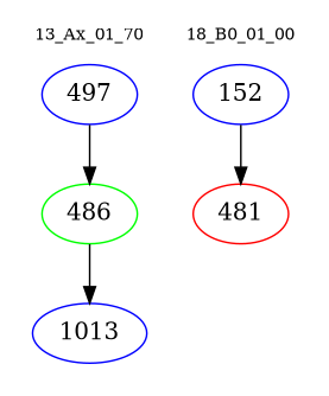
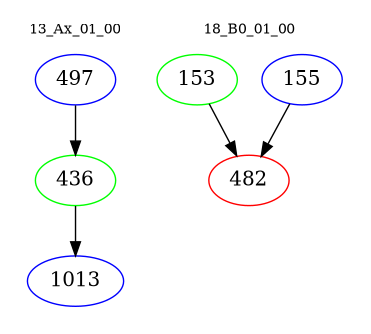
  digraph {
    node [color=blue]
    edge [color=black]
    n1 [label=497]
-   n2 [color=green label=486]
+   n2 [color=green label=436]
    n3 [label=1013]
-   n4 [label=152]
-   n6 [color=red label=481]
+   n4 [label=155]
+   n5 [color=green label=153]
+   n6 [color=red label=482]
    subgraph cluster_1 {
      color=white
      fontsize=10
-     label="13_Ax_01_70"
+     label="13_Ax_01_00"
      n1
      n2
      n3
    }
    subgraph cluster_2 {
      color=white
      fontsize=10
      label="18_B0_01_00"
      n4
+     n5
      n6
    }
    n1 -> n2
    n2 -> n3
    n4 -> n6
+   n5 -> n6
  }
